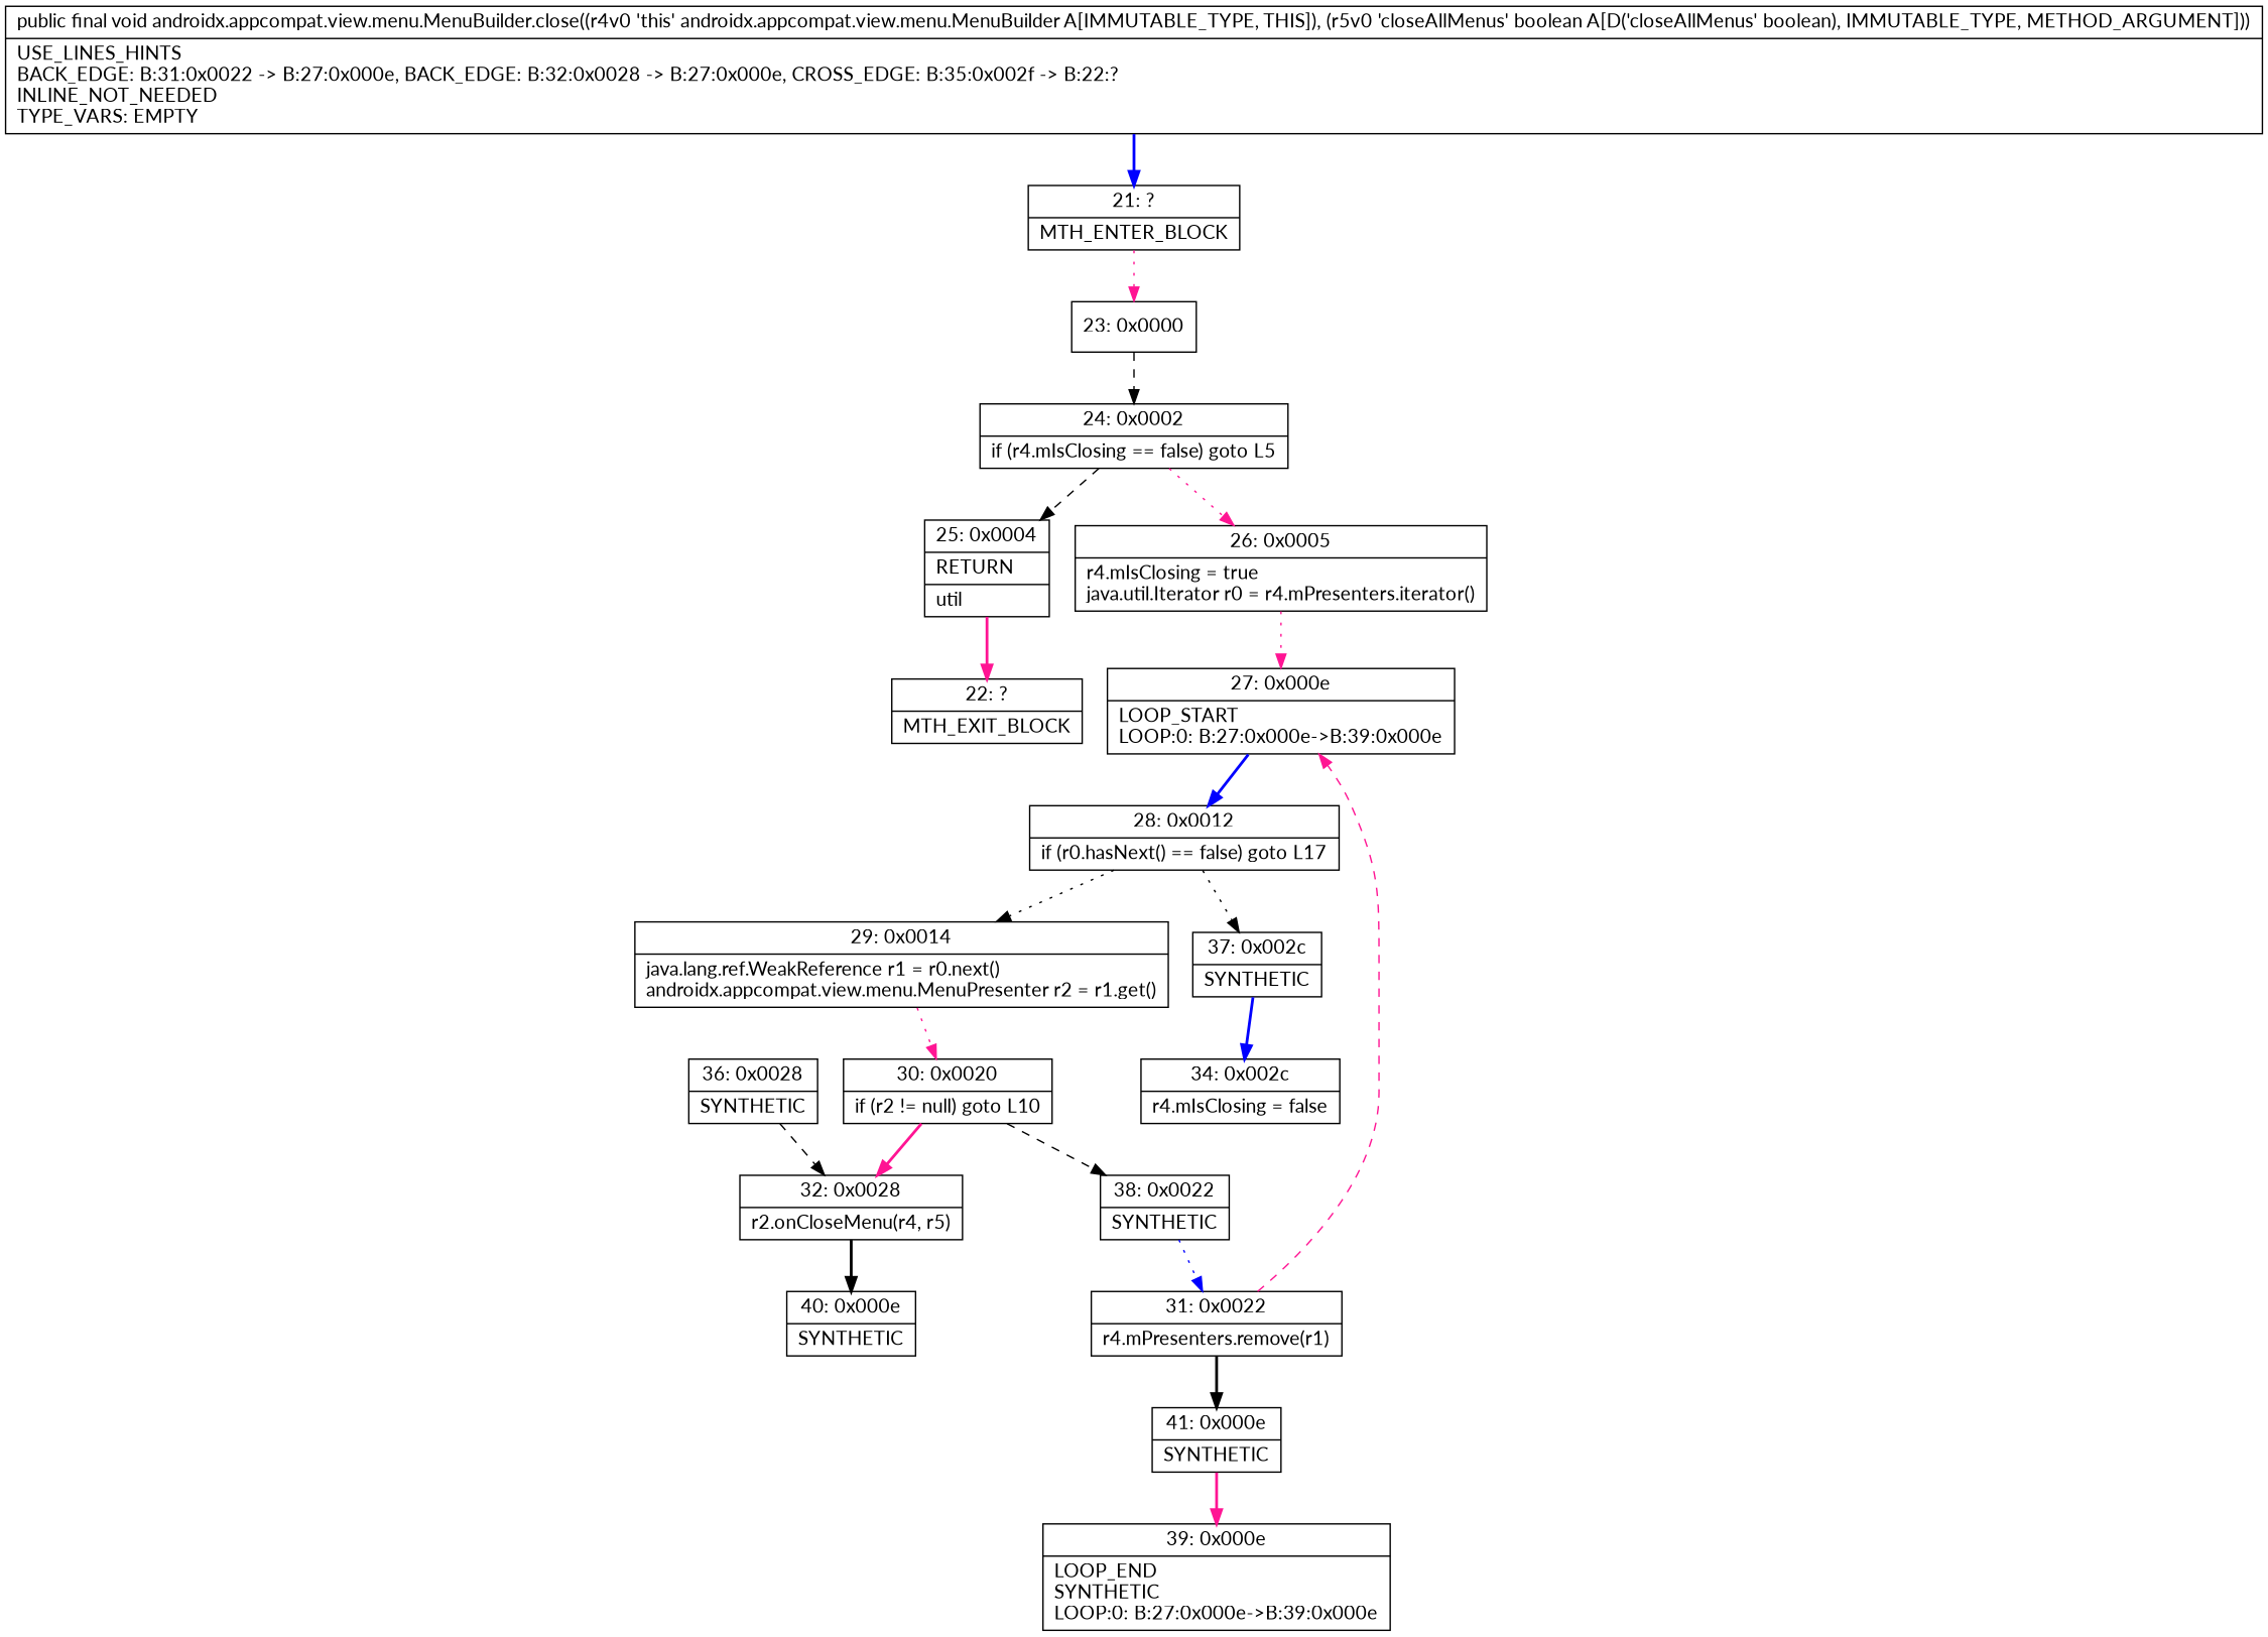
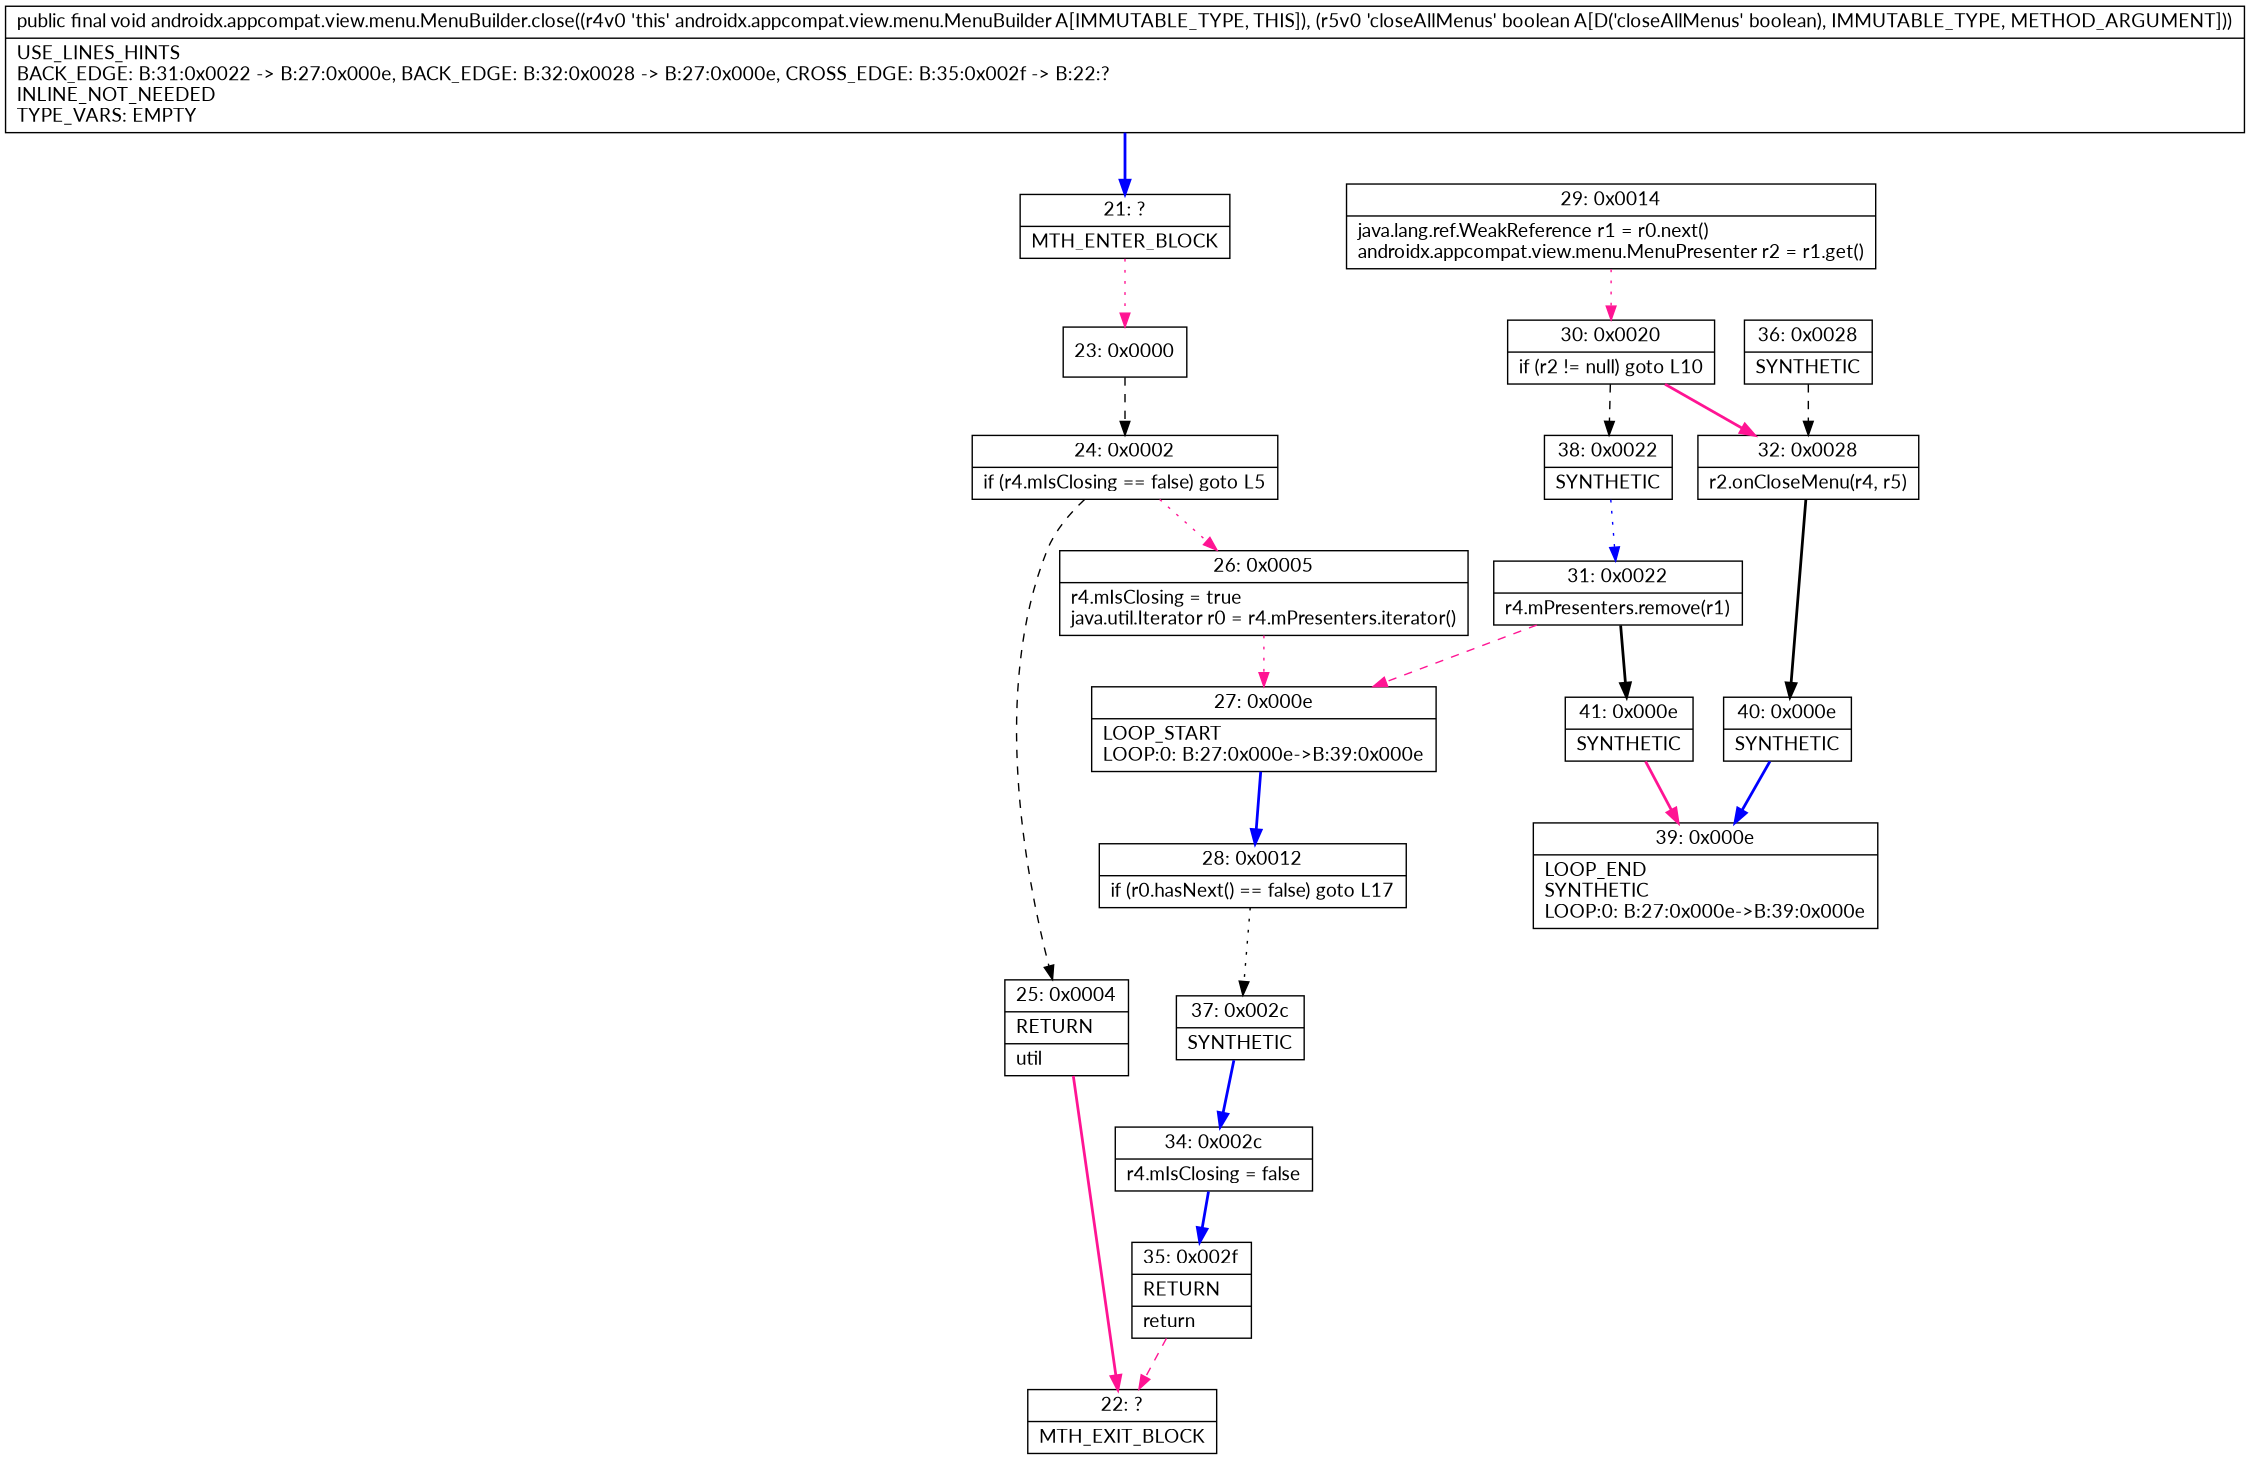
  digraph {
    fontname=Lato
    node [fontname=Lato shape=record]
    edge [color=deeppink fontname=Lato style=bold]
    n1 [label="{21\:\ ?|MTH_ENTER_BLOCK\l}"]
    n2 [label="{23\:\ 0x0000}"]
    n3 [label="{24\:\ 0x0002|if (r4.mIsClosing == false) goto L5\l}"]
    n4 [label="{25\:\ 0x0004|RETURN\l|util\l}"]
    n5 [label="{26\:\ 0x0005|r4.mIsClosing = true\ljava.util.Iterator r0 = r4.mPresenters.iterator()\l}"]
    n6 [label="{22\:\ ?|MTH_EXIT_BLOCK\l}"]
    n7 [label="{27\:\ 0x000e|LOOP_START\lLOOP:0: B:27:0x000e\-\>B:39:0x000e\l}"]
    n8 [label="{28\:\ 0x0012|if (r0.hasNext() == false) goto L17\l}"]
    n9 [label="{29\:\ 0x0014|java.lang.ref.WeakReference r1 = r0.next()\landroidx.appcompat.view.menu.MenuPresenter r2 = r1.get()\l}"]
    n10 [label="{37\:\ 0x002c|SYNTHETIC\l}"]
    n11 [label="{30\:\ 0x0020|if (r2 != null) goto L10\l}"]
    n12 [label="{34\:\ 0x002c|r4.mIsClosing = false\l}"]
    n13 [label="{38\:\ 0x0022|SYNTHETIC\l}"]
    n14 [label="{32\:\ 0x0028|r2.onCloseMenu(r4, r5)\l}"]
    n15 [label="{36\:\ 0x0028|SYNTHETIC\l}"]
    n16 [label="{31\:\ 0x0022|r4.mPresenters.remove(r1)\l}"]
    n17 [label="{40\:\ 0x000e|SYNTHETIC\l}"]
    n18 [label="{39\:\ 0x000e|LOOP_END\lSYNTHETIC\lLOOP:0: B:27:0x000e\-\>B:39:0x000e\l}"]
    n19 [label="{41\:\ 0x000e|SYNTHETIC\l}"]
+   n20 [label="{35\:\ 0x002f|RETURN\l|return\l}"]
    n21 [label="{public final void androidx.appcompat.view.menu.MenuBuilder.close((r4v0 'this' androidx.appcompat.view.menu.MenuBuilder A[IMMUTABLE_TYPE, THIS]), (r5v0 'closeAllMenus' boolean A[D('closeAllMenus' boolean), IMMUTABLE_TYPE, METHOD_ARGUMENT]))  | USE_LINES_HINTS\lBACK_EDGE: B:31:0x0022 \-\> B:27:0x000e, BACK_EDGE: B:32:0x0028 \-\> B:27:0x000e, CROSS_EDGE: B:35:0x002f \-\> B:22:?\lINLINE_NOT_NEEDED\lTYPE_VARS: EMPTY\l}"]
    n1 -> n2 [style=dotted]
    n2 -> n3 [color=black style=dashed]
    n3 -> n4 [color=black style=dashed]
    n3 -> n5 [style=dotted]
    n4 -> n6
    n5 -> n7 [style=dotted]
    n7 -> n8 [color=blue]
-   n8 -> n9 [color=black style=dotted]
    n8 -> n10 [color=black style=dotted]
    n9 -> n11 [style=dotted]
    n10 -> n12 [color=blue]
    n11 -> n13 [color=black style=dashed]
    n11 -> n14
+   n12 -> n20 [color=blue]
    n13 -> n16 [color=blue style=dotted]
    n14 -> n17 [color=black]
    n15 -> n14 [color=black style=dashed]
    n16 -> n7 [style=dashed]
    n16 -> n19 [color=black]
+   n17 -> n18 [color=blue]
    n19 -> n18
+   n20 -> n6 [style=dashed]
    n21 -> n1 [color=blue]
  }
